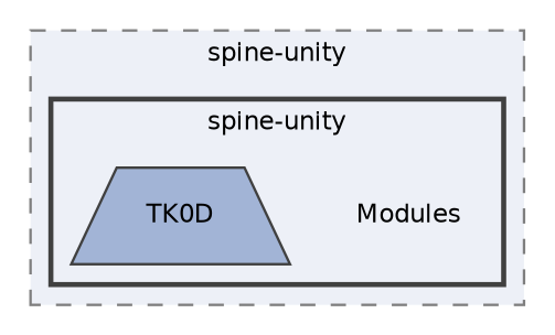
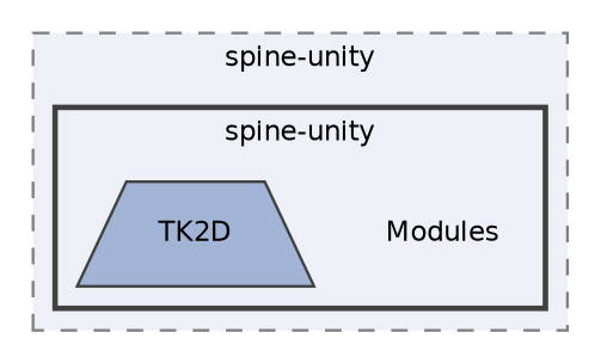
  digraph {
    compound=true
    node [fontname=Helvetica fontsize=10]
    n1 [height=0.2 label=Modules shape=plaintext width=0.4]
-   n2 [color=grey25 fillcolor="#a2b4d6" height=0.2 label=TK0D shape=trapezium style=filled width=0.4]
+   n2 [color=grey25 fillcolor="#a2b4d6" height=0.2 label=TK2D shape=trapezium style=filled width=0.4]
    subgraph cluster_1 {
      bgcolor="#edf0f7"
      fontname=Helvetica
      fontsize=10
      label="spine-unity"
      pencolor=grey50
      style="filled,dashed"
      subgraph cluster_2 {
        bgcolor="#edf0f7"
        fontname=Helvetica
        fontsize=10
        pencolor=grey25
        style="filled,bold"
        n1
        n2
      }
    }
  }
